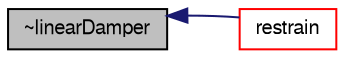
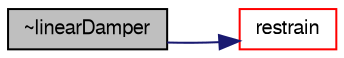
  digraph {
    rankdir=LR
    node [fontname=FreeSans fontsize=10 shape=record]
    n1 [color=black fillcolor=grey75 fontcolor=black height=0.2 label="~linearDamper" style=filled width=0.4]
    n2 [color=red height=0.2 label=restrain width=0.4]
-   n2 -> n1 [color=midnightblue fontname=FreeSans fontsize=10 labelfontname=FreeSans labelfontsize=10 style=solid]
+   n1 -> n2 [color=midnightblue fontname=FreeSans fontsize=10 labelfontname=FreeSans labelfontsize=10 style=solid]
  }
